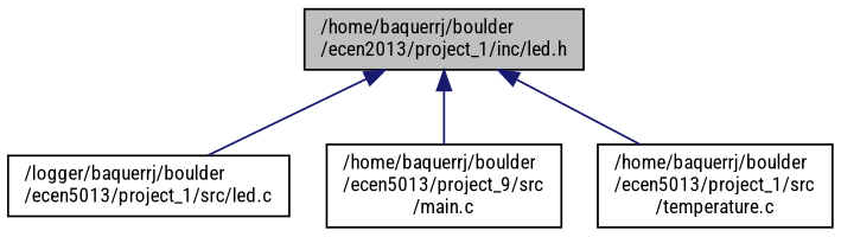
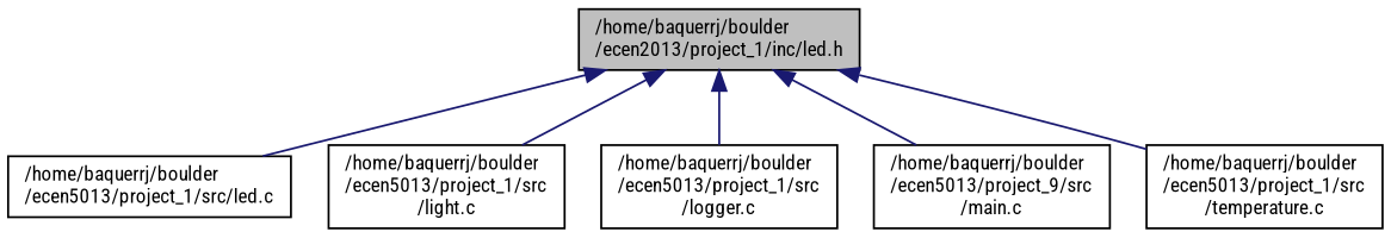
  digraph {
    fontname="Roboto Condensed"
    node [color=black fillcolor=white fontname="Roboto Condensed" fontsize=10 shape=record style=filled]
    edge [color=midnightblue dir=back fontname="Roboto Condensed" fontsize=10 labelfontname=Helvetica labelfontsize=10 style=solid]
    n1 [fillcolor=grey75 fontcolor=black height=0.2 label="/home/baquerrj/boulder\l/ecen2013/project_1/inc/led.h" width=0.4]
-   n2 [height=0.2 label="/logger/baquerrj/boulder\l/ecen5013/project_1/src/led.c" width=0.4]
+   n2 [height=0.2 label="/home/baquerrj/boulder\l/ecen5013/project_1/src/led.c" width=0.4]
+   n3 [height=0.2 label="/home/baquerrj/boulder\l/ecen5013/project_1/src\l/light.c" width=0.4]
+   n4 [height=0.2 label="/home/baquerrj/boulder\l/ecen5013/project_1/src\l/logger.c" width=0.4]
    n5 [height=0.2 label="/home/baquerrj/boulder\l/ecen5013/project_9/src\l/main.c" width=0.4]
    n6 [height=0.2 label="/home/baquerrj/boulder\l/ecen5013/project_1/src\l/temperature.c" width=0.4]
    n1 -> n2
+   n1 -> n3
+   n1 -> n4
    n1 -> n5
    n1 -> n6
  }
